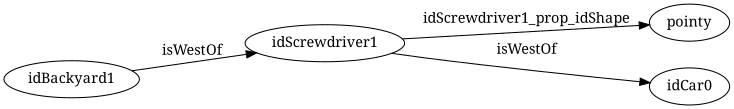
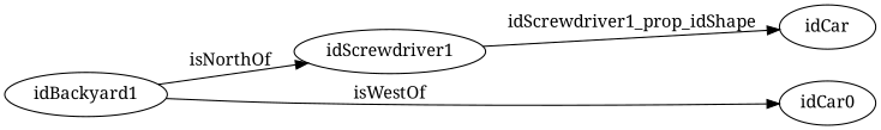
  strict digraph {
    fontname="Noto Serif"
    rankdir=LR
    node [fontname="Noto Serif"]
    edge [edge_type=relationship fontname="Noto Serif"]
    idBackyard1 [node_type=entity_node root=root]
    idScrewdriver1
-   pointy
+   pointy [label=idCar]
    n4 [label=idCar0]
-   idBackyard1 -> idScrewdriver1 [label=isWestOf]
+   idBackyard1 -> idScrewdriver1 [label=isNorthOf]
    idScrewdriver1 -> pointy [edge_type=property label=idScrewdriver1_prop_idShape]
-   idScrewdriver1 -> n4 [label=isWestOf]
+   idBackyard1 -> n4 [label=isWestOf]
  }
